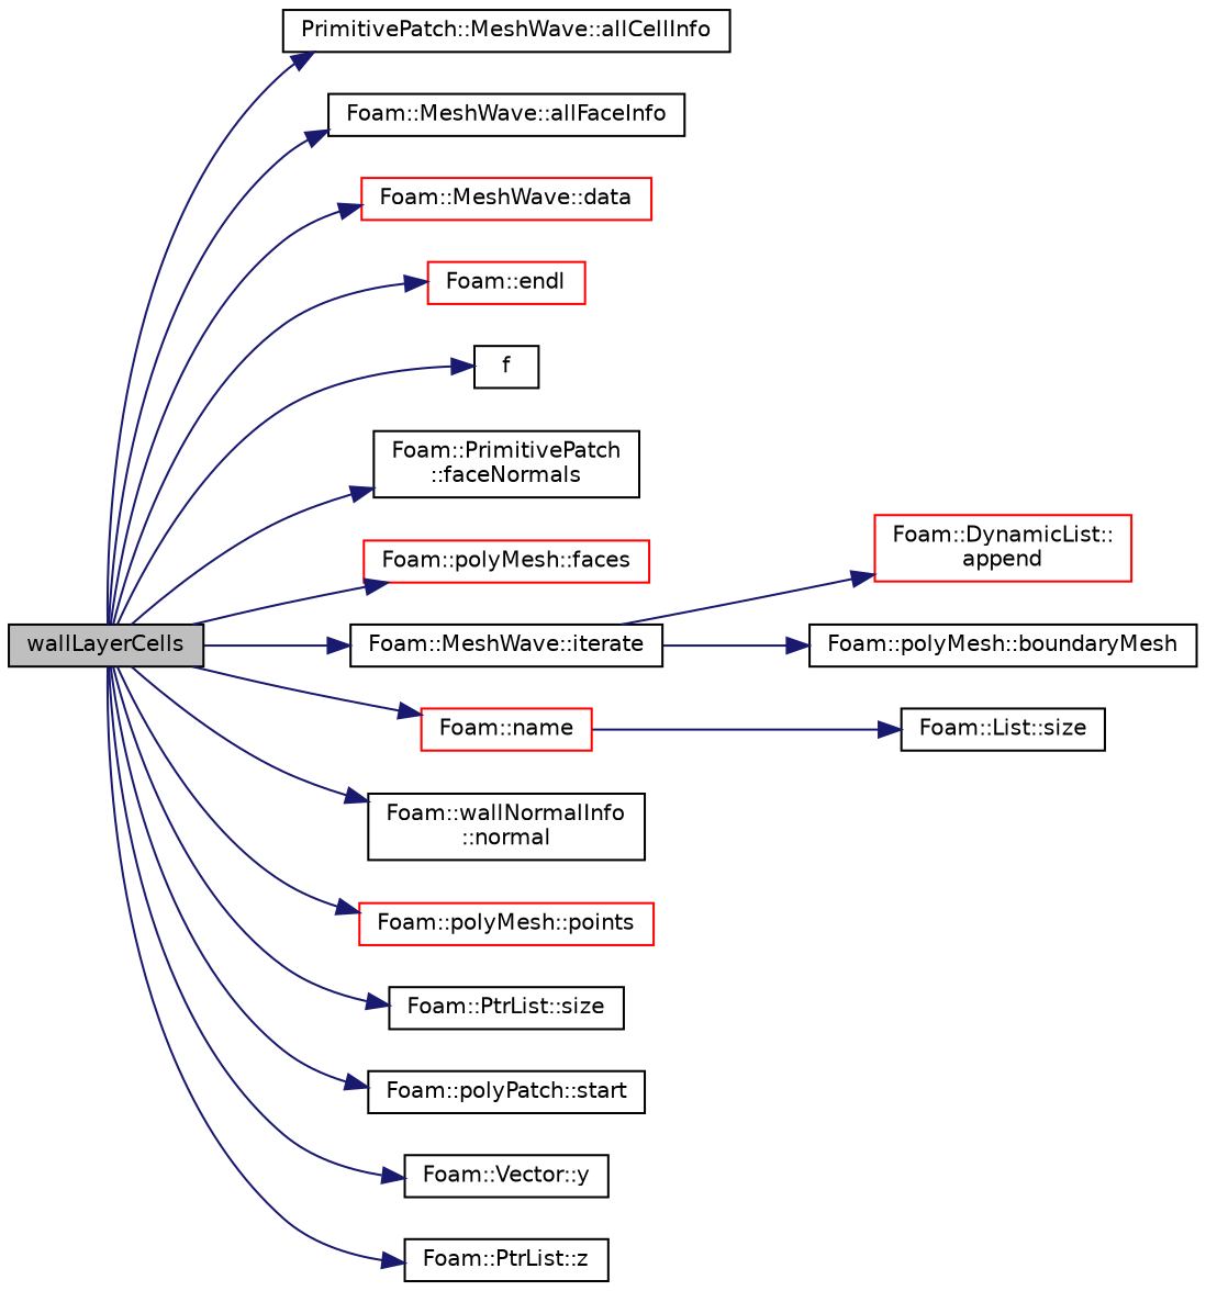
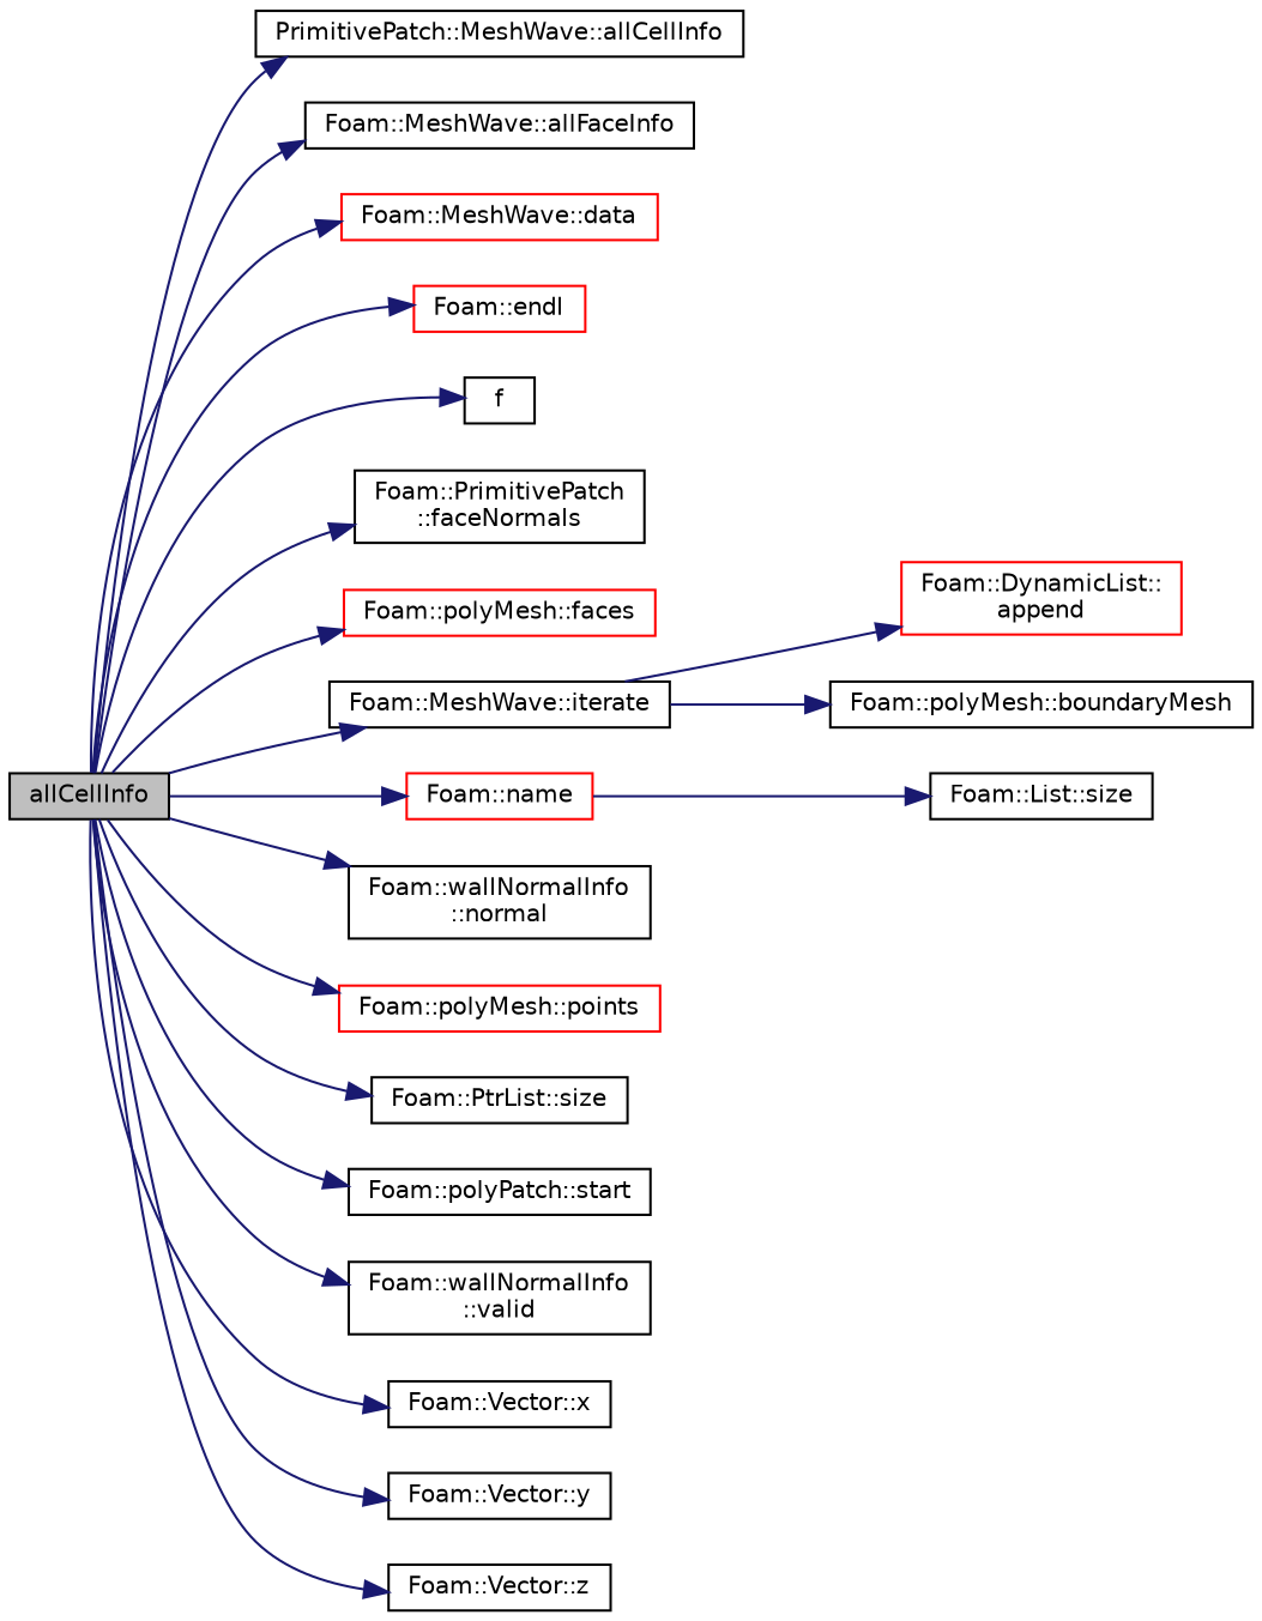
  digraph {
    rankdir=LR
    node [color=black fontname=Helvetica fontsize=10 shape=record]
    edge [color=midnightblue fontname=Helvetica fontsize=10 labelfontname=Helvetica labelfontsize=10 style=solid]
-   n1 [fillcolor=grey75 fontcolor=black height=0.2 label=wallLayerCells style=filled width=0.4]
+   n1 [fillcolor=grey75 fontcolor=black height=0.2 label=allCellInfo style=filled width=0.4]
    n2 [height=0.2 label="PrimitivePatch::MeshWave::allCellInfo" width=0.4]
    n3 [height=0.2 label="Foam::MeshWave::allFaceInfo" width=0.4]
    n4 [color=red height=0.2 label="Foam::MeshWave::data" width=0.4]
    n5 [color=red height=0.2 label="Foam::endl" width=0.4]
    n6 [height=0.2 label=f width=0.4]
    n7 [height=0.2 label="Foam::PrimitivePatch\l::faceNormals" width=0.4]
    n8 [color=red height=0.2 label="Foam::polyMesh::faces" width=0.4]
    n9 [height=0.2 label="Foam::MeshWave::iterate" width=0.4]
    n10 [color=red height=0.2 label="Foam::name" width=0.4]
    n11 [height=0.2 label="Foam::wallNormalInfo\l::normal" width=0.4]
    n12 [color=red height=0.2 label="Foam::polyMesh::points" width=0.4]
    n13 [height=0.2 label="Foam::PtrList::size" width=0.4]
    n14 [height=0.2 label="Foam::polyPatch::start" width=0.4]
+   n15 [height=0.2 label="Foam::wallNormalInfo\l::valid" width=0.4]
+   n16 [height=0.2 label="Foam::Vector::x" width=0.4]
    n17 [height=0.2 label="Foam::Vector::y" width=0.4]
-   n18 [height=0.2 label="Foam::PtrList::z" width=0.4]
+   n18 [height=0.2 label="Foam::Vector::z" width=0.4]
    n19 [color=red height=0.2 label="Foam::DynamicList::\lappend" width=0.4]
    n20 [height=0.2 label="Foam::polyMesh::boundaryMesh" width=0.4]
    n21 [height=0.2 label="Foam::List::size" width=0.4]
    n1 -> n2
    n1 -> n3
    n1 -> n4
    n1 -> n5
    n1 -> n6
    n1 -> n7
    n1 -> n8
    n1 -> n9
    n1 -> n10
    n1 -> n11
    n1 -> n12
    n1 -> n13
    n1 -> n14
+   n1 -> n15
+   n1 -> n16
    n1 -> n17
    n1 -> n18
    n9 -> n19
    n9 -> n20
    n10 -> n21
  }
